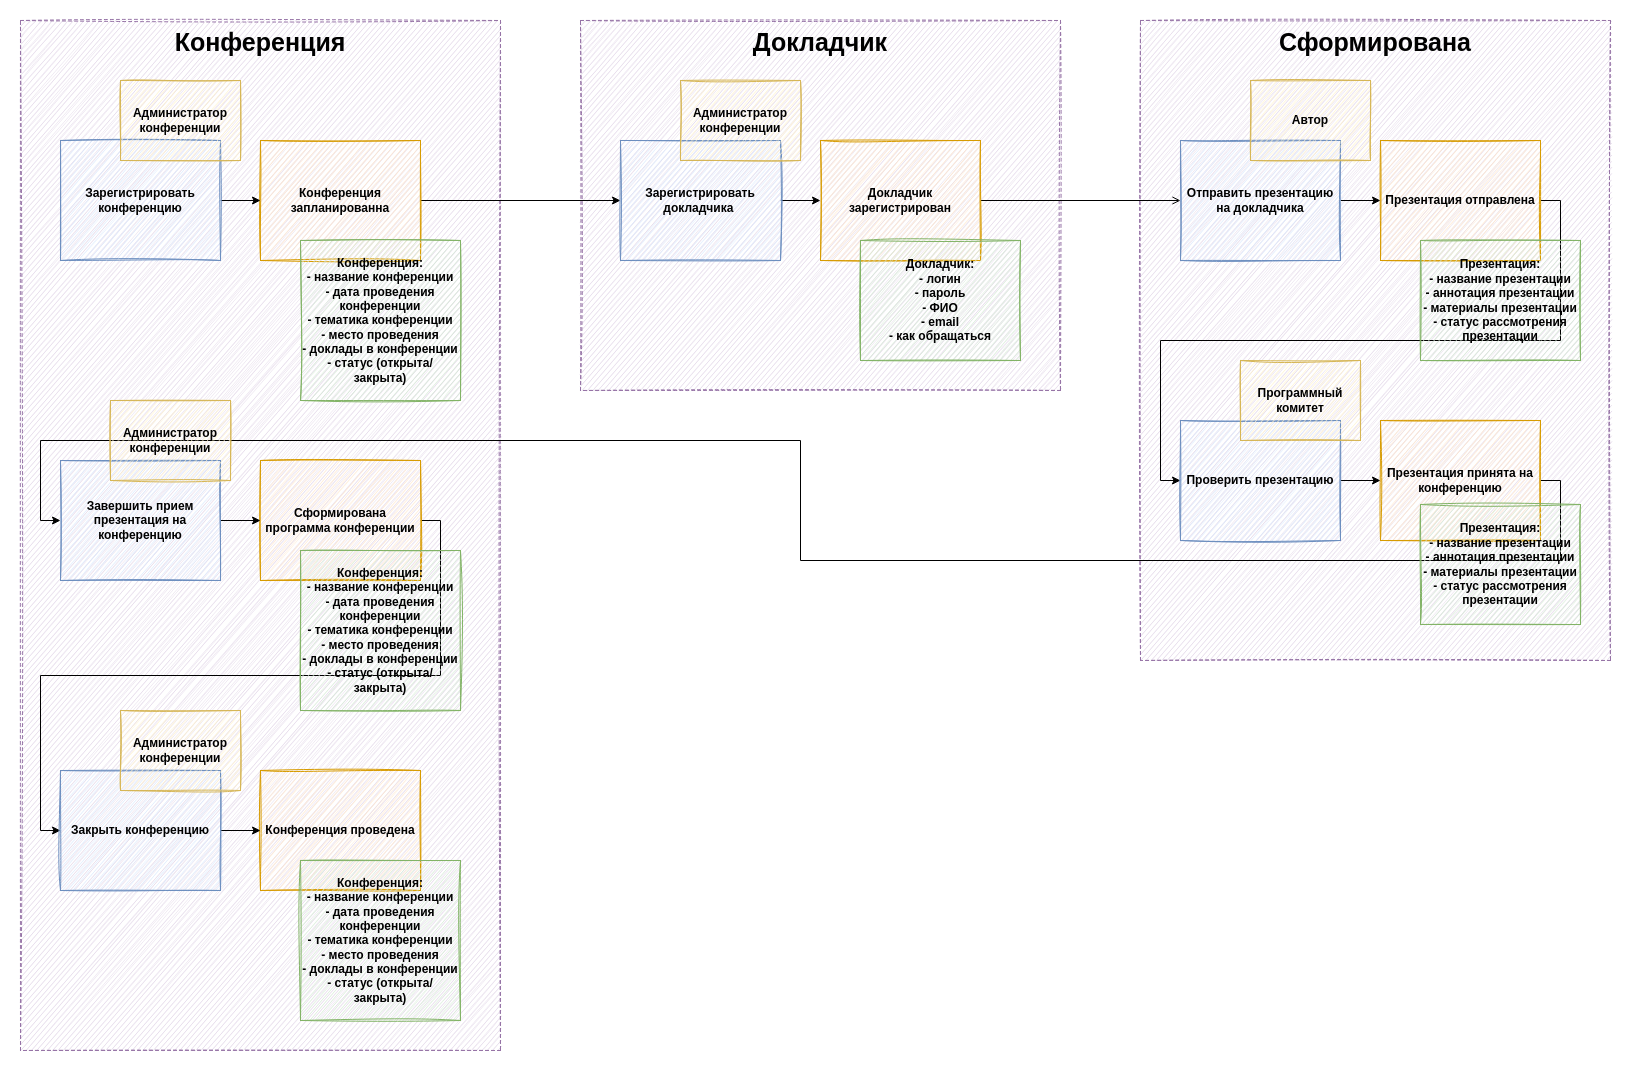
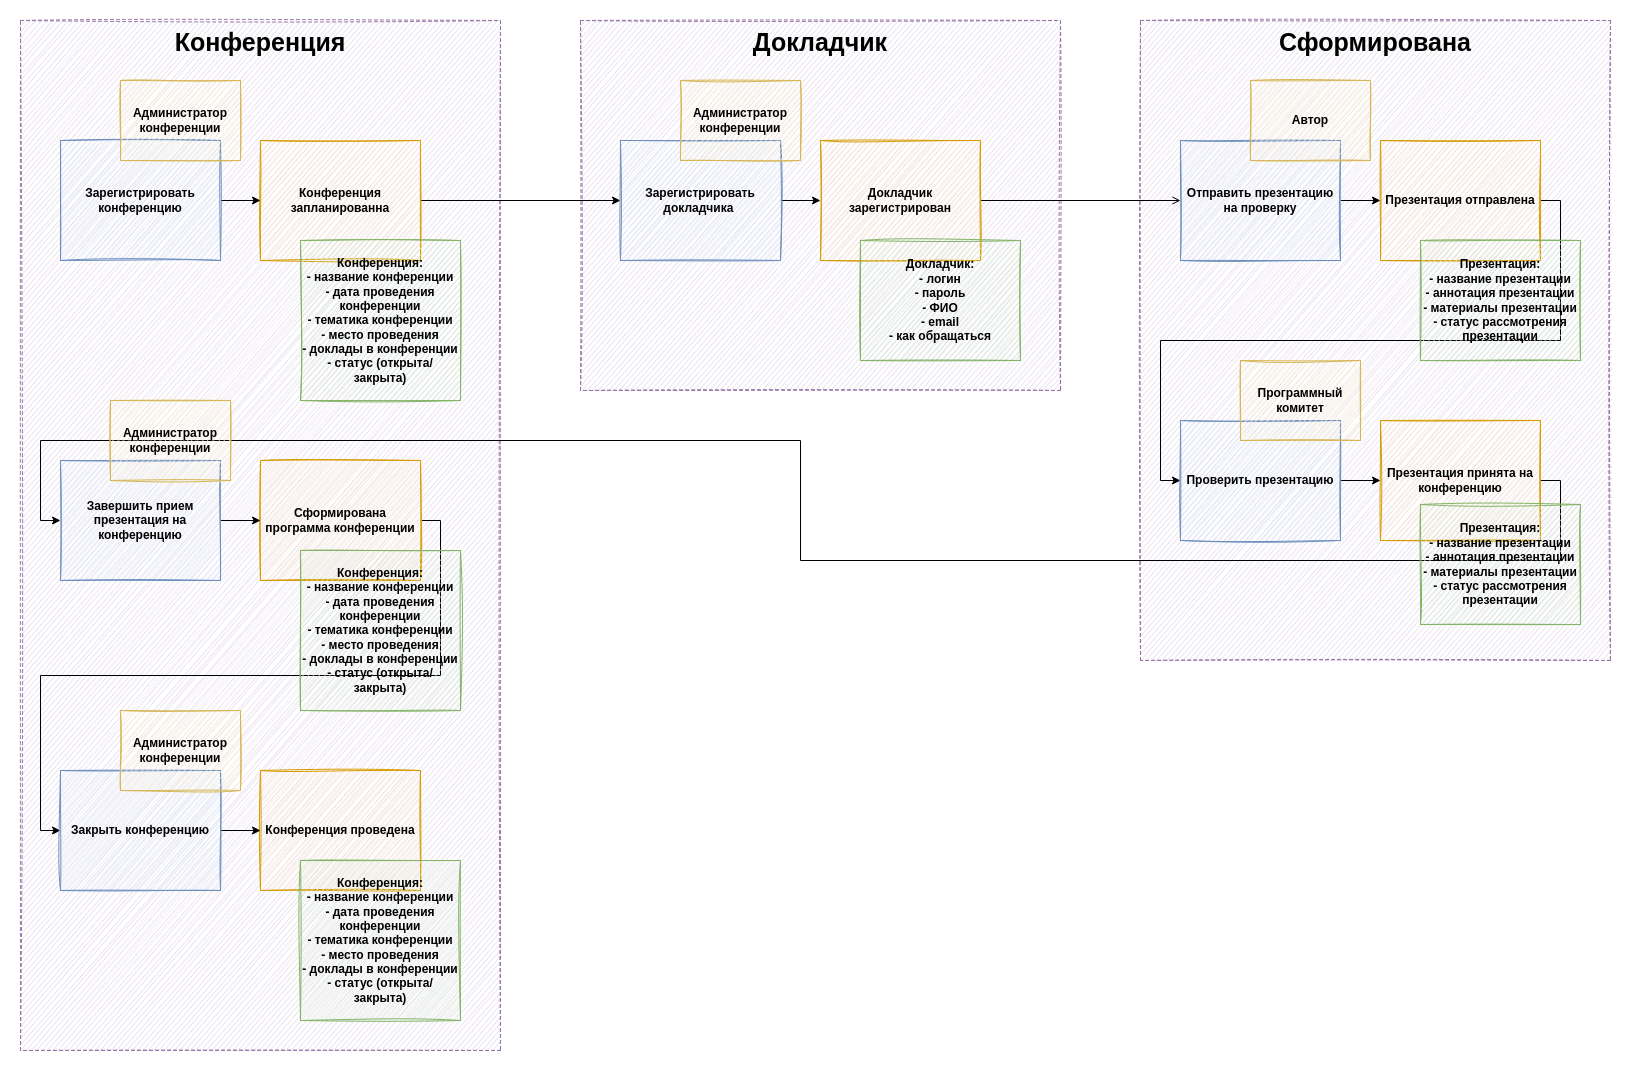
  <mxCell id="0" />
  <mxCell id="1" parent="0" />
  <mxCell id="2" value="Сформирована" style="rounded=0;whiteSpace=wrap;html=1;sketch=1;verticalAlign=top;dashed=1;fontStyle=1;fontSize=25;fillColor=#e1d5e7;strokeColor=#9673a6;" parent="1" vertex="1"><mxGeometry x="1140" y="20" width="470" height="640" as="geometry" /></mxCell>
  <mxCell id="3" value="Докладчик" style="rounded=0;whiteSpace=wrap;html=1;sketch=1;verticalAlign=top;dashed=1;fontStyle=1;fontSize=25;fillColor=#e1d5e7;strokeColor=#9673a6;" parent="1" vertex="1"><mxGeometry x="580" y="20" width="480" height="370" as="geometry" /></mxCell>
  <mxCell id="4" value="Конференция" style="rounded=0;whiteSpace=wrap;html=1;sketch=1;verticalAlign=top;dashed=1;fontStyle=1;fontSize=25;fillColor=#e1d5e7;strokeColor=#9673a6;" parent="1" vertex="1"><mxGeometry x="20" y="20" width="480" height="1030" as="geometry" /></mxCell>
  <mxCell id="5" value="" style="edgeStyle=orthogonalEdgeStyle;rounded=0;orthogonalLoop=1;jettySize=auto;html=1;endArrow=open;" parent="1" source="6" target="19" edge="1"><mxGeometry relative="1" as="geometry" /></mxCell>
  <mxCell id="6" value="Докладчик зарегистрирован" style="rounded=0;whiteSpace=wrap;html=1;fillColor=#ffe6cc;strokeColor=#d79b00;sketch=1;fontStyle=1" parent="1" vertex="1"><mxGeometry x="820" y="140" width="160" height="120" as="geometry" /></mxCell>
  <mxCell id="7" value="" style="edgeStyle=orthogonalEdgeStyle;rounded=0;orthogonalLoop=1;jettySize=auto;html=1;exitX=1;exitY=0.5;exitDx=0;exitDy=0;entryX=0;entryY=0.5;entryDx=0;entryDy=0;" parent="1" source="8" target="21" edge="1"><mxGeometry relative="1" as="geometry" /></mxCell>
  <mxCell id="8" value="Презентация отправлена" style="rounded=0;whiteSpace=wrap;html=1;fillColor=#ffe6cc;strokeColor=#d79b00;sketch=1;fontStyle=1" parent="1" vertex="1"><mxGeometry x="1380" y="140" width="160" height="120" as="geometry" /></mxCell>
  <mxCell id="9" style="edgeStyle=orthogonalEdgeStyle;rounded=0;orthogonalLoop=1;jettySize=auto;html=1;entryX=0;entryY=0.5;entryDx=0;entryDy=0;fontSize=15;exitX=1;exitY=0.5;exitDx=0;exitDy=0;" parent="1" source="10" target="25" edge="1"><mxGeometry relative="1" as="geometry" /></mxCell>
  <mxCell id="10" value="Презентация принята на конференцию" style="rounded=0;whiteSpace=wrap;html=1;fillColor=#ffe6cc;strokeColor=#d79b00;sketch=1;fontStyle=1" parent="1" vertex="1"><mxGeometry x="1380" y="420" width="160" height="120" as="geometry" /></mxCell>
  <mxCell id="11" value="" style="edgeStyle=orthogonalEdgeStyle;rounded=0;orthogonalLoop=1;jettySize=auto;html=1;" parent="1" source="12" target="17" edge="1"><mxGeometry relative="1" as="geometry" /></mxCell>
  <mxCell id="12" value="Конференция запланированна" style="rounded=0;whiteSpace=wrap;html=1;fillColor=#ffe6cc;strokeColor=#d79b00;sketch=1;fontStyle=1" parent="1" vertex="1"><mxGeometry x="260" y="140" width="160" height="120" as="geometry" /></mxCell>
  <mxCell id="13" value="" style="edgeStyle=orthogonalEdgeStyle;rounded=0;orthogonalLoop=1;jettySize=auto;html=1;entryX=0;entryY=0.5;entryDx=0;entryDy=0;exitX=1;exitY=0.5;exitDx=0;exitDy=0;" parent="1" source="14" target="27" edge="1"><mxGeometry relative="1" as="geometry"><mxPoint x="460" y="520" as="targetPoint" /></mxGeometry></mxCell>
  <mxCell id="14" value="Сформирована программа конференции" style="rounded=0;whiteSpace=wrap;html=1;fillColor=#ffe6cc;strokeColor=#d79b00;sketch=1;fontStyle=1" parent="1" vertex="1"><mxGeometry x="260" y="460" width="160" height="120" as="geometry" /></mxCell>
  <mxCell id="15" value="Конференция проведена" style="rounded=0;whiteSpace=wrap;html=1;fillColor=#ffe6cc;strokeColor=#d79b00;sketch=1;fontStyle=1" parent="1" vertex="1"><mxGeometry x="260" y="770" width="160" height="120" as="geometry" /></mxCell>
  <mxCell id="16" value="" style="edgeStyle=orthogonalEdgeStyle;rounded=0;orthogonalLoop=1;jettySize=auto;html=1;" parent="1" source="17" target="6" edge="1"><mxGeometry relative="1" as="geometry" /></mxCell>
  <mxCell id="17" value="Зарегистрировать докладчика&amp;nbsp;" style="rounded=0;whiteSpace=wrap;html=1;fillColor=#dae8fc;strokeColor=#6c8ebf;sketch=1;fontStyle=1" parent="1" vertex="1"><mxGeometry x="620" y="140" width="160" height="120" as="geometry" /></mxCell>
  <mxCell id="18" value="" style="edgeStyle=orthogonalEdgeStyle;rounded=0;orthogonalLoop=1;jettySize=auto;html=1;" parent="1" source="19" target="8" edge="1"><mxGeometry relative="1" as="geometry" /></mxCell>
- <mxCell id="19" value="Отправить презентацию на докладчика" style="rounded=0;whiteSpace=wrap;html=1;fillColor=#dae8fc;strokeColor=#6c8ebf;sketch=1;fontStyle=1" parent="1" vertex="1"><mxGeometry x="1180" y="140" width="160" height="120" as="geometry" /></mxCell>
+ <mxCell id="19" value="Отправить презентацию на проверку" style="rounded=0;whiteSpace=wrap;html=1;fillColor=#dae8fc;strokeColor=#6c8ebf;sketch=1;fontStyle=1" parent="1" vertex="1"><mxGeometry x="1180" y="140" width="160" height="120" as="geometry" /></mxCell>
  <mxCell id="20" value="" style="edgeStyle=orthogonalEdgeStyle;rounded=0;orthogonalLoop=1;jettySize=auto;html=1;" parent="1" source="21" target="10" edge="1"><mxGeometry relative="1" as="geometry" /></mxCell>
  <mxCell id="21" value="Проверить презентацию" style="rounded=0;whiteSpace=wrap;html=1;fillColor=#dae8fc;strokeColor=#6c8ebf;sketch=1;fontStyle=1" parent="1" vertex="1"><mxGeometry x="1180" y="420" width="160" height="120" as="geometry" /></mxCell>
  <mxCell id="22" value="" style="edgeStyle=orthogonalEdgeStyle;rounded=0;orthogonalLoop=1;jettySize=auto;html=1;" parent="1" source="23" target="12" edge="1"><mxGeometry relative="1" as="geometry" /></mxCell>
  <mxCell id="23" value="Зарегистрировать конференцию" style="rounded=0;whiteSpace=wrap;html=1;fillColor=#dae8fc;strokeColor=#6c8ebf;sketch=1;fontStyle=1" parent="1" vertex="1"><mxGeometry x="60" y="140" width="160" height="120" as="geometry" /></mxCell>
  <mxCell id="24" value="" style="edgeStyle=orthogonalEdgeStyle;rounded=0;orthogonalLoop=1;jettySize=auto;html=1;" parent="1" source="25" target="14" edge="1"><mxGeometry relative="1" as="geometry" /></mxCell>
  <mxCell id="25" value="Завершить прием презентация на конференцию" style="rounded=0;whiteSpace=wrap;html=1;fillColor=#dae8fc;strokeColor=#6c8ebf;sketch=1;fontStyle=1" parent="1" vertex="1"><mxGeometry x="60" y="460" width="160" height="120" as="geometry" /></mxCell>
  <mxCell id="26" value="" style="edgeStyle=orthogonalEdgeStyle;rounded=0;orthogonalLoop=1;jettySize=auto;html=1;" parent="1" source="27" target="15" edge="1"><mxGeometry relative="1" as="geometry" /></mxCell>
  <mxCell id="27" value="Закрыть конференцию" style="rounded=0;whiteSpace=wrap;html=1;fillColor=#dae8fc;strokeColor=#6c8ebf;sketch=1;fontStyle=1" parent="1" vertex="1"><mxGeometry x="60" y="770" width="160" height="120" as="geometry" /></mxCell>
  <mxCell id="28" value="Администратор конференции" style="rounded=0;whiteSpace=wrap;html=1;fillColor=#fff2cc;strokeColor=#d6b656;sketch=1;fontStyle=1" parent="1" vertex="1"><mxGeometry x="120" y="80" width="120" height="80" as="geometry" /></mxCell>
  <mxCell id="29" value="Администратор конференции" style="rounded=0;whiteSpace=wrap;html=1;fillColor=#fff2cc;strokeColor=#d6b656;sketch=1;fontStyle=1" parent="1" vertex="1"><mxGeometry x="680" y="80" width="120" height="80" as="geometry" /></mxCell>
  <mxCell id="30" value="Автор" style="rounded=0;whiteSpace=wrap;html=1;fillColor=#fff2cc;strokeColor=#d6b656;sketch=1;fontStyle=1" parent="1" vertex="1"><mxGeometry x="1250" y="80" width="120" height="80" as="geometry" /></mxCell>
  <mxCell id="31" value="Программный комитет" style="rounded=0;whiteSpace=wrap;html=1;fillColor=#fff2cc;strokeColor=#d6b656;sketch=1;fontStyle=1" parent="1" vertex="1"><mxGeometry x="1240" y="360" width="120" height="80" as="geometry" /></mxCell>
  <mxCell id="32" value="Администратор конференции" style="rounded=0;whiteSpace=wrap;html=1;fillColor=#fff2cc;strokeColor=#d6b656;sketch=1;fontStyle=1" parent="1" vertex="1"><mxGeometry x="110" y="400" width="120" height="80" as="geometry" /></mxCell>
  <mxCell id="33" value="Администратор конференции" style="rounded=0;whiteSpace=wrap;html=1;fillColor=#fff2cc;strokeColor=#d6b656;sketch=1;fontStyle=1" parent="1" vertex="1"><mxGeometry x="120" y="710" width="120" height="80" as="geometry" /></mxCell>
  <mxCell id="34" value="Докладчик:&lt;br&gt;- логин&lt;br&gt;- пароль&lt;br&gt;- ФИО&lt;br&gt;- email&lt;br&gt;- как обращаться" style="rounded=0;whiteSpace=wrap;html=1;fillColor=#d5e8d4;strokeColor=#82b366;sketch=1;fontStyle=1" parent="1" vertex="1"><mxGeometry x="860" y="240" width="160" height="120" as="geometry" /></mxCell>
  <mxCell id="35" value="Презентация:&lt;br&gt;- название презентации&lt;br&gt;- аннотация презентации&lt;br&gt;- материалы презентации&lt;br&gt;- статус рассмотрения презентации" style="rounded=0;whiteSpace=wrap;html=1;fillColor=#d5e8d4;strokeColor=#82b366;sketch=1;fontStyle=1" parent="1" vertex="1"><mxGeometry x="1420" y="240" width="160" height="120" as="geometry" /></mxCell>
  <mxCell id="36" value="Презентация:&lt;br&gt;- название презентации&lt;br&gt;- аннотация презентации&lt;br&gt;- материалы презентации&lt;br&gt;- статус рассмотрения презентации" style="rounded=0;whiteSpace=wrap;html=1;fillColor=#d5e8d4;strokeColor=#82b366;sketch=1;fontStyle=1" parent="1" vertex="1"><mxGeometry x="1420" y="504" width="160" height="120" as="geometry" /></mxCell>
  <mxCell id="37" value="Конференция:&lt;br&gt;- название конференции&lt;br&gt;- дата проведения конференции&lt;br&gt;- тематика конференции&lt;br&gt;- место проведения&lt;br&gt;- доклады в конференции&lt;br&gt;- статус (открыта/закрыта)" style="rounded=0;whiteSpace=wrap;html=1;fillColor=#d5e8d4;strokeColor=#82b366;sketch=1;fontStyle=1" parent="1" vertex="1"><mxGeometry x="300" y="860" width="160" height="160" as="geometry" /></mxCell>
  <mxCell id="38" value="Конференция:&lt;br&gt;- название конференции&lt;br&gt;- дата проведения конференции&lt;br&gt;- тематика конференции&lt;br&gt;- место проведения&lt;br&gt;- доклады в конференции&lt;br&gt;- статус (открыта/закрыта)" style="rounded=0;whiteSpace=wrap;html=1;fillColor=#d5e8d4;strokeColor=#82b366;sketch=1;fontStyle=1" parent="1" vertex="1"><mxGeometry x="300" y="550" width="160" height="160" as="geometry" /></mxCell>
  <mxCell id="39" value="Конференция:&lt;br&gt;- название конференции&lt;br&gt;- дата проведения конференции&lt;br&gt;- тематика конференции&lt;br&gt;- место проведения&lt;br&gt;- доклады в конференции&lt;br&gt;- статус (открыта/закрыта)" style="rounded=0;whiteSpace=wrap;html=1;fillColor=#d5e8d4;strokeColor=#82b366;sketch=1;fontStyle=1" parent="1" vertex="1"><mxGeometry x="300" y="240" width="160" height="160" as="geometry" /></mxCell>
